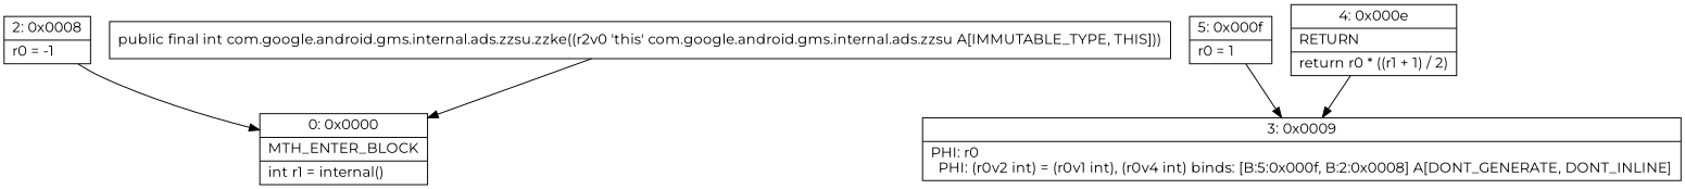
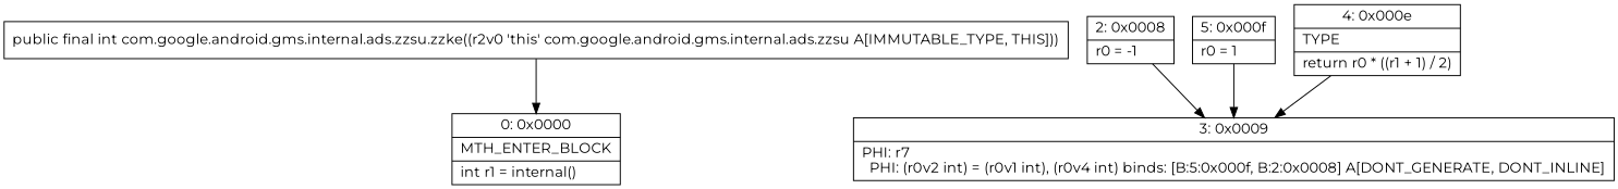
  digraph {
    fontname=Montserrat
    node [fontname=Montserrat shape=record]
    edge [fontname=Montserrat]
    n1 [label="{0\:\ 0x0000|MTH_ENTER_BLOCK\l|int r1 = internal()\l}"]
    n2 [label="{2\:\ 0x0008|r0 = \-1\l}"]
-   n3 [label="{3\:\ 0x0009|PHI: r0 \l  PHI: (r0v2 int) = (r0v1 int), (r0v4 int) binds: [B:5:0x000f, B:2:0x0008] A[DONT_GENERATE, DONT_INLINE]\l}"]
+   n3 [label="{3\:\ 0x0009|PHI: r7 \l  PHI: (r0v2 int) = (r0v1 int), (r0v4 int) binds: [B:5:0x000f, B:2:0x0008] A[DONT_GENERATE, DONT_INLINE]\l}"]
    n4 [label="{5\:\ 0x000f|r0 = 1\l}"]
-   n5 [label="{4\:\ 0x000e|RETURN\l|return r0 * ((r1 + 1) \/ 2)\l}"]
+   n5 [label="{4\:\ 0x000e|TYPE\l|return r0 * ((r1 + 1) \/ 2)\l}"]
    n6 [label="{public final int com.google.android.gms.internal.ads.zzsu.zzke((r2v0 'this' com.google.android.gms.internal.ads.zzsu A[IMMUTABLE_TYPE, THIS])) }"]
-   n2 -> n1
+   n2 -> n3
    n4 -> n3
    n5 -> n3
    n6 -> n1
  }
